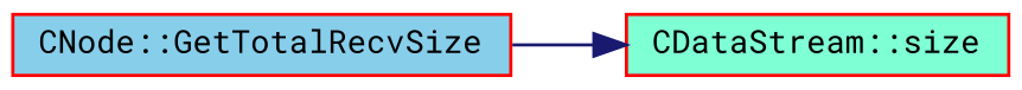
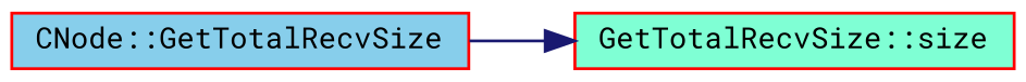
  digraph {
    rankdir=LR
    fontname="Roboto Mono"
    node [color=red fontname="Roboto Mono" fontsize=10 shape=record style=filled]
    n1 [fillcolor=skyblue fontcolor=black height=0.2 label="CNode::GetTotalRecvSize" width=0.4]
-   n2 [fillcolor=aquamarine height=0.2 label="CDataStream::size" width=0.4]
+   n2 [fillcolor=aquamarine height=0.2 label="GetTotalRecvSize::size" width=0.4]
    n1 -> n2 [color=midnightblue fontname="Roboto Mono" fontsize=10 labelfontname=Helvetica labelfontsize=10 style=solid]
  }
